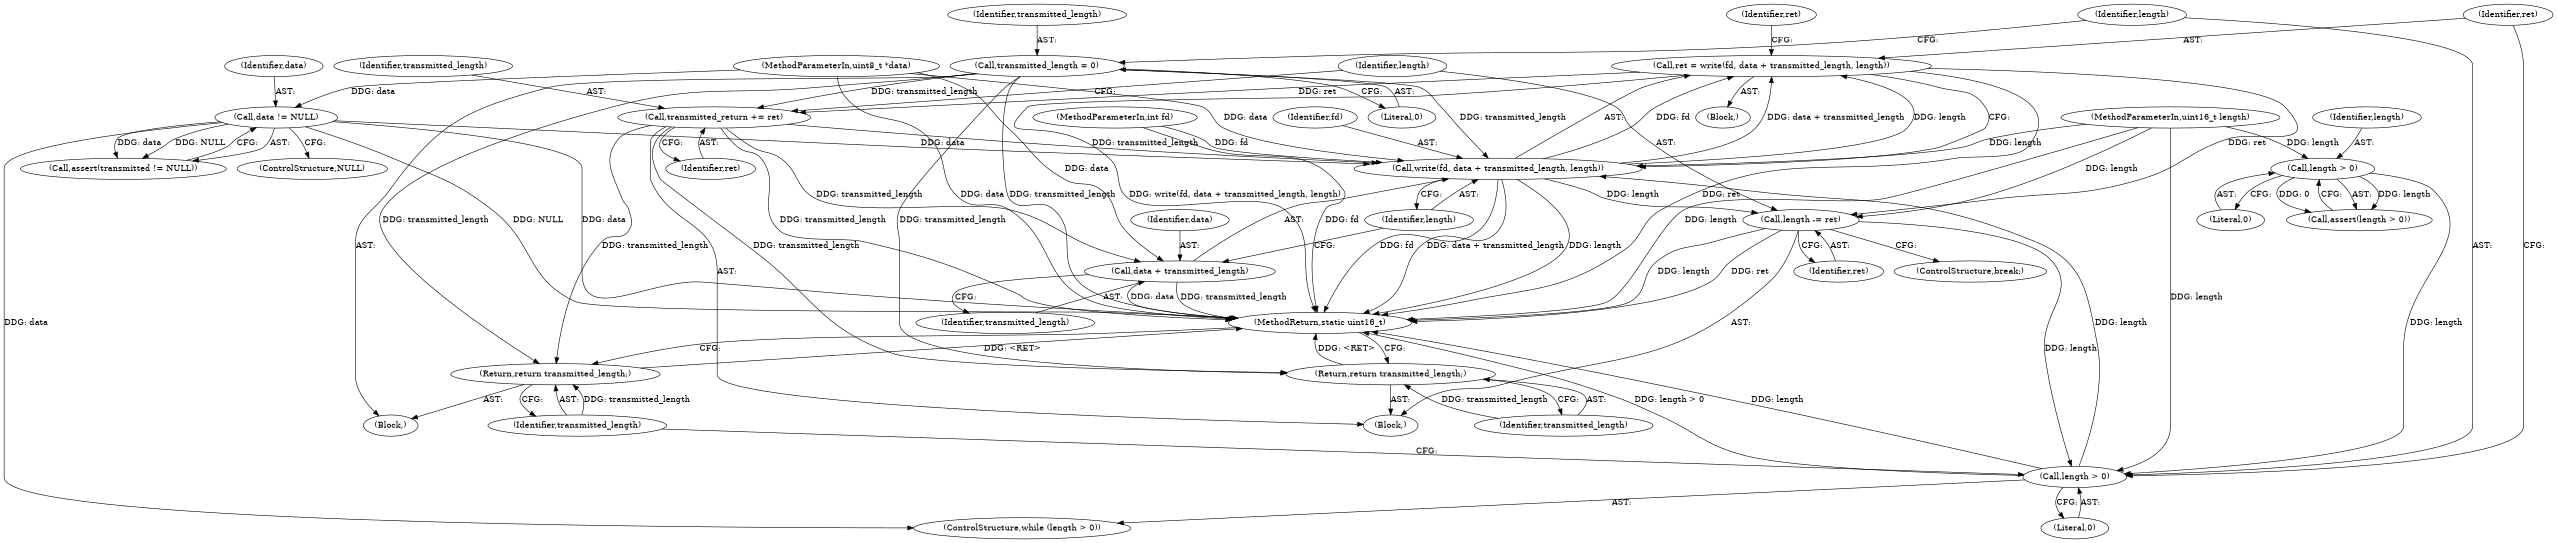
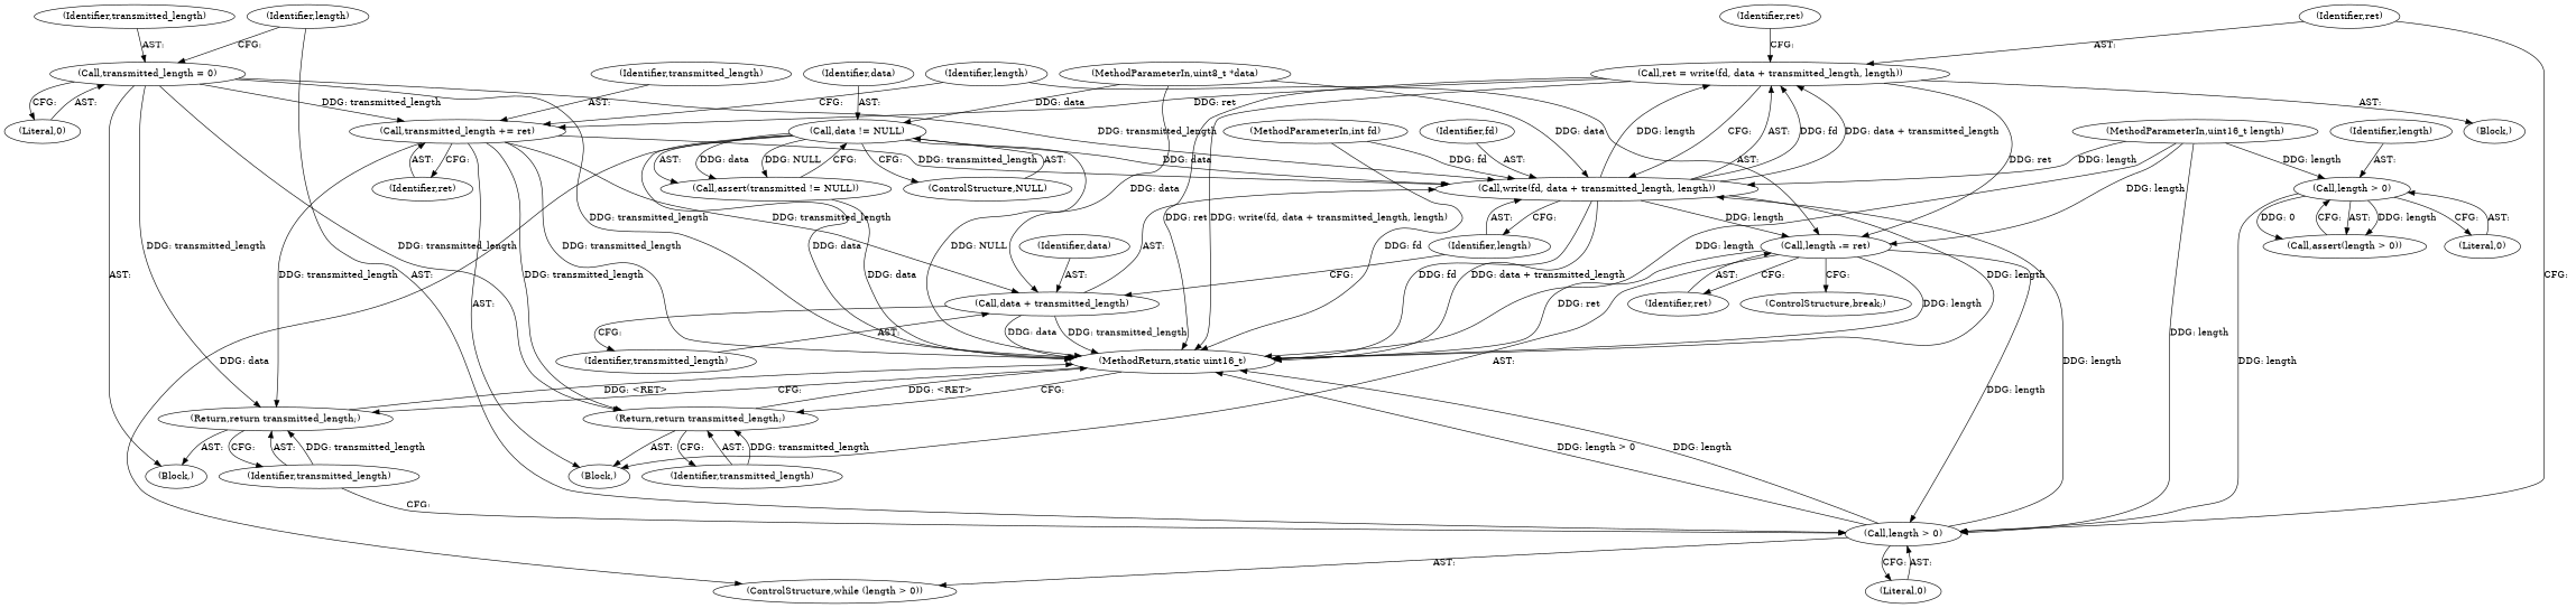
  digraph {
    n1 [label="(Call,ret = write(fd, data + transmitted_length, length))"]
    n2 [label="(Call,write(fd, data + transmitted_length, length))"]
-   n3 [label="(Call,transmitted_return += ret)"]
+   n3 [label="(Call,transmitted_length += ret)"]
    n4 [label="(Call,length -= ret)"]
    n5 [label="(MethodReturn,static uint16_t)"]
    n6 [label="(Block,)"]
    n7 [label="(Identifier,length)"]
    n8 [label="(Call,data + transmitted_length)"]
    n9 [label="(Return,return transmitted_length;)"]
    n10 [label="(Return,return transmitted_length;)"]
    n11 [label="(Block,)"]
    n12 [label="(Identifier,ret)"]
    n13 [label="(Call,length > 0)"]
    n14 [label="(Identifier,ret)"]
    n15 [label="(ControlStructure,break;)"]
    n16 [label="(MethodParameterIn,int fd)"]
    n17 [label="(Call,data != NULL)"]
    n18 [label="(Call,assert(transmitted != NULL))"]
    n19 [label="(ControlStructure,NULL)"]
    n20 [label="(ControlStructure,while (length > 0))"]
    n21 [label="(Identifier,transmitted_length)"]
    n22 [label="(MethodParameterIn,uint8_t *data)"]
    n23 [label="(Call,transmitted_length = 0)"]
    n24 [label="(Literal,0)"]
    n25 [label="(Block,)"]
    n26 [label="(Identifier,transmitted_length)"]
    n27 [label="(Identifier,transmitted_length)"]
    n28 [label="(Literal,0)"]
    n29 [label="(MethodParameterIn,uint16_t length)"]
    n30 [label="(Call,length > 0)"]
    n31 [label="(Literal,0)"]
    n32 [label="(Call,assert(length > 0))"]
    n33 [label="(Identifier,ret)"]
    n34 [label="(Identifier,data)"]
    n35 [label="(Identifier,transmitted_length)"]
    n36 [label="(Identifier,length)"]
    n37 [label="(Identifier,fd)"]
    n38 [label="(Identifier,data)"]
    n39 [label="(Identifier,length)"]
    n40 [label="(Identifier,transmitted_length)"]
    n41 [label="(Identifier,ret)"]
    n42 [label="(Identifier,length)"]
    n1 -> n2 [label="CFG: "]
    n1 -> n3 [label="DDG: ret"]
    n1 -> n4 [label="DDG: ret"]
    n1 -> n5 [label="DDG: write(fd, data + transmitted_length, length)"]
    n1 -> n5 [label="DDG: ret"]
    n1 -> n6 [label="AST: "]
    n2 -> n1 [label="AST: "]
    n2 -> n1 [label="DDG: fd"]
    n2 -> n1 [label="DDG: data + transmitted_length"]
    n2 -> n1 [label="DDG: length"]
    n2 -> n4 [label="DDG: length"]
    n2 -> n5 [label="DDG: data + transmitted_length"]
    n2 -> n5 [label="DDG: length"]
    n2 -> n5 [label="DDG: fd"]
    n2 -> n7 [label="CFG: "]
    n3 -> n2 [label="DDG: transmitted_length"]
    n3 -> n5 [label="DDG: transmitted_length"]
    n3 -> n8 [label="DDG: transmitted_length"]
    n3 -> n9 [label="DDG: transmitted_length"]
    n3 -> n10 [label="DDG: transmitted_length"]
    n3 -> n11 [label="AST: "]
    n3 -> n12 [label="CFG: "]
    n4 -> n5 [label="DDG: length"]
    n4 -> n5 [label="DDG: ret"]
    n4 -> n11 [label="AST: "]
    n4 -> n13 [label="DDG: length"]
    n4 -> n14 [label="CFG: "]
    n4 -> n15 [label="CFG: "]
    n5 -> n9 [label="CFG: "]
    n5 -> n10 [label="CFG: "]
    n7 -> n2 [label="AST: "]
    n7 -> n8 [label="CFG: "]
    n8 -> n2 [label="AST: "]
    n8 -> n5 [label="DDG: transmitted_length"]
    n8 -> n5 [label="DDG: data"]
    n8 -> n21 [label="CFG: "]
    n9 -> n5 [label="DDG: <RET>"]
    n9 -> n11 [label="AST: "]
    n9 -> n26 [label="CFG: "]
    n10 -> n5 [label="DDG: <RET>"]
    n10 -> n25 [label="AST: "]
    n10 -> n27 [label="CFG: "]
    n12 -> n3 [label="AST: "]
    n13 -> n2 [label="DDG: length"]
    n13 -> n5 [label="DDG: length > 0"]
    n13 -> n5 [label="DDG: length"]
    n13 -> n20 [label="AST: "]
    n13 -> n28 [label="CFG: "]
    n14 -> n4 [label="AST: "]
    n16 -> n2 [label="DDG: fd"]
    n16 -> n5 [label="DDG: fd"]
    n17 -> n2 [label="DDG: data"]
    n17 -> n5 [label="DDG: NULL"]
    n17 -> n5 [label="DDG: data"]
    n17 -> n18 [label="AST: "]
    n17 -> n18 [label="DDG: data"]
    n17 -> n18 [label="DDG: NULL"]
    n17 -> n19 [label="CFG: "]
    n17 -> n20 [label="DDG: data"]
    n18 -> n17 [label="CFG: "]
+   n19 -> n17 [label="AST: "]
    n21 -> n8 [label="AST: "]
    n22 -> n2 [label="DDG: data"]
-   n22 -> n5 [label="DDG: data"]
+   n18 -> n5 [label="DDG: data"]
    n22 -> n8 [label="DDG: data"]
    n22 -> n17 [label="DDG: data"]
    n23 -> n2 [label="DDG: transmitted_length"]
    n23 -> n3 [label="DDG: transmitted_length"]
    n23 -> n5 [label="DDG: transmitted_length"]
    n23 -> n9 [label="DDG: transmitted_length"]
    n23 -> n10 [label="DDG: transmitted_length"]
    n23 -> n24 [label="CFG: "]
    n23 -> n25 [label="AST: "]
    n24 -> n23 [label="AST: "]
    n26 -> n9 [label="AST: "]
    n26 -> n9 [label="DDG: transmitted_length"]
    n27 -> n10 [label="AST: "]
    n27 -> n10 [label="DDG: transmitted_length"]
    n27 -> n13 [label="CFG: "]
    n28 -> n13 [label="AST: "]
    n29 -> n2 [label="DDG: length"]
    n29 -> n4 [label="DDG: length"]
    n29 -> n5 [label="DDG: length"]
    n29 -> n13 [label="DDG: length"]
    n29 -> n30 [label="DDG: length"]
    n30 -> n13 [label="DDG: length"]
    n30 -> n31 [label="CFG: "]
    n30 -> n32 [label="AST: "]
    n30 -> n32 [label="DDG: length"]
    n30 -> n32 [label="DDG: 0"]
    n31 -> n30 [label="AST: "]
    n32 -> n30 [label="CFG: "]
    n33 -> n1 [label="AST: "]
    n33 -> n13 [label="CFG: "]
    n34 -> n8 [label="AST: "]
    n35 -> n23 [label="AST: "]
    n36 -> n13 [label="AST: "]
    n36 -> n23 [label="CFG: "]
    n37 -> n2 [label="AST: "]
    n38 -> n17 [label="AST: "]
    n39 -> n30 [label="AST: "]
    n40 -> n3 [label="AST: "]
    n41 -> n1 [label="CFG: "]
    n42 -> n3 [label="CFG: "]
    n42 -> n4 [label="AST: "]
  }
